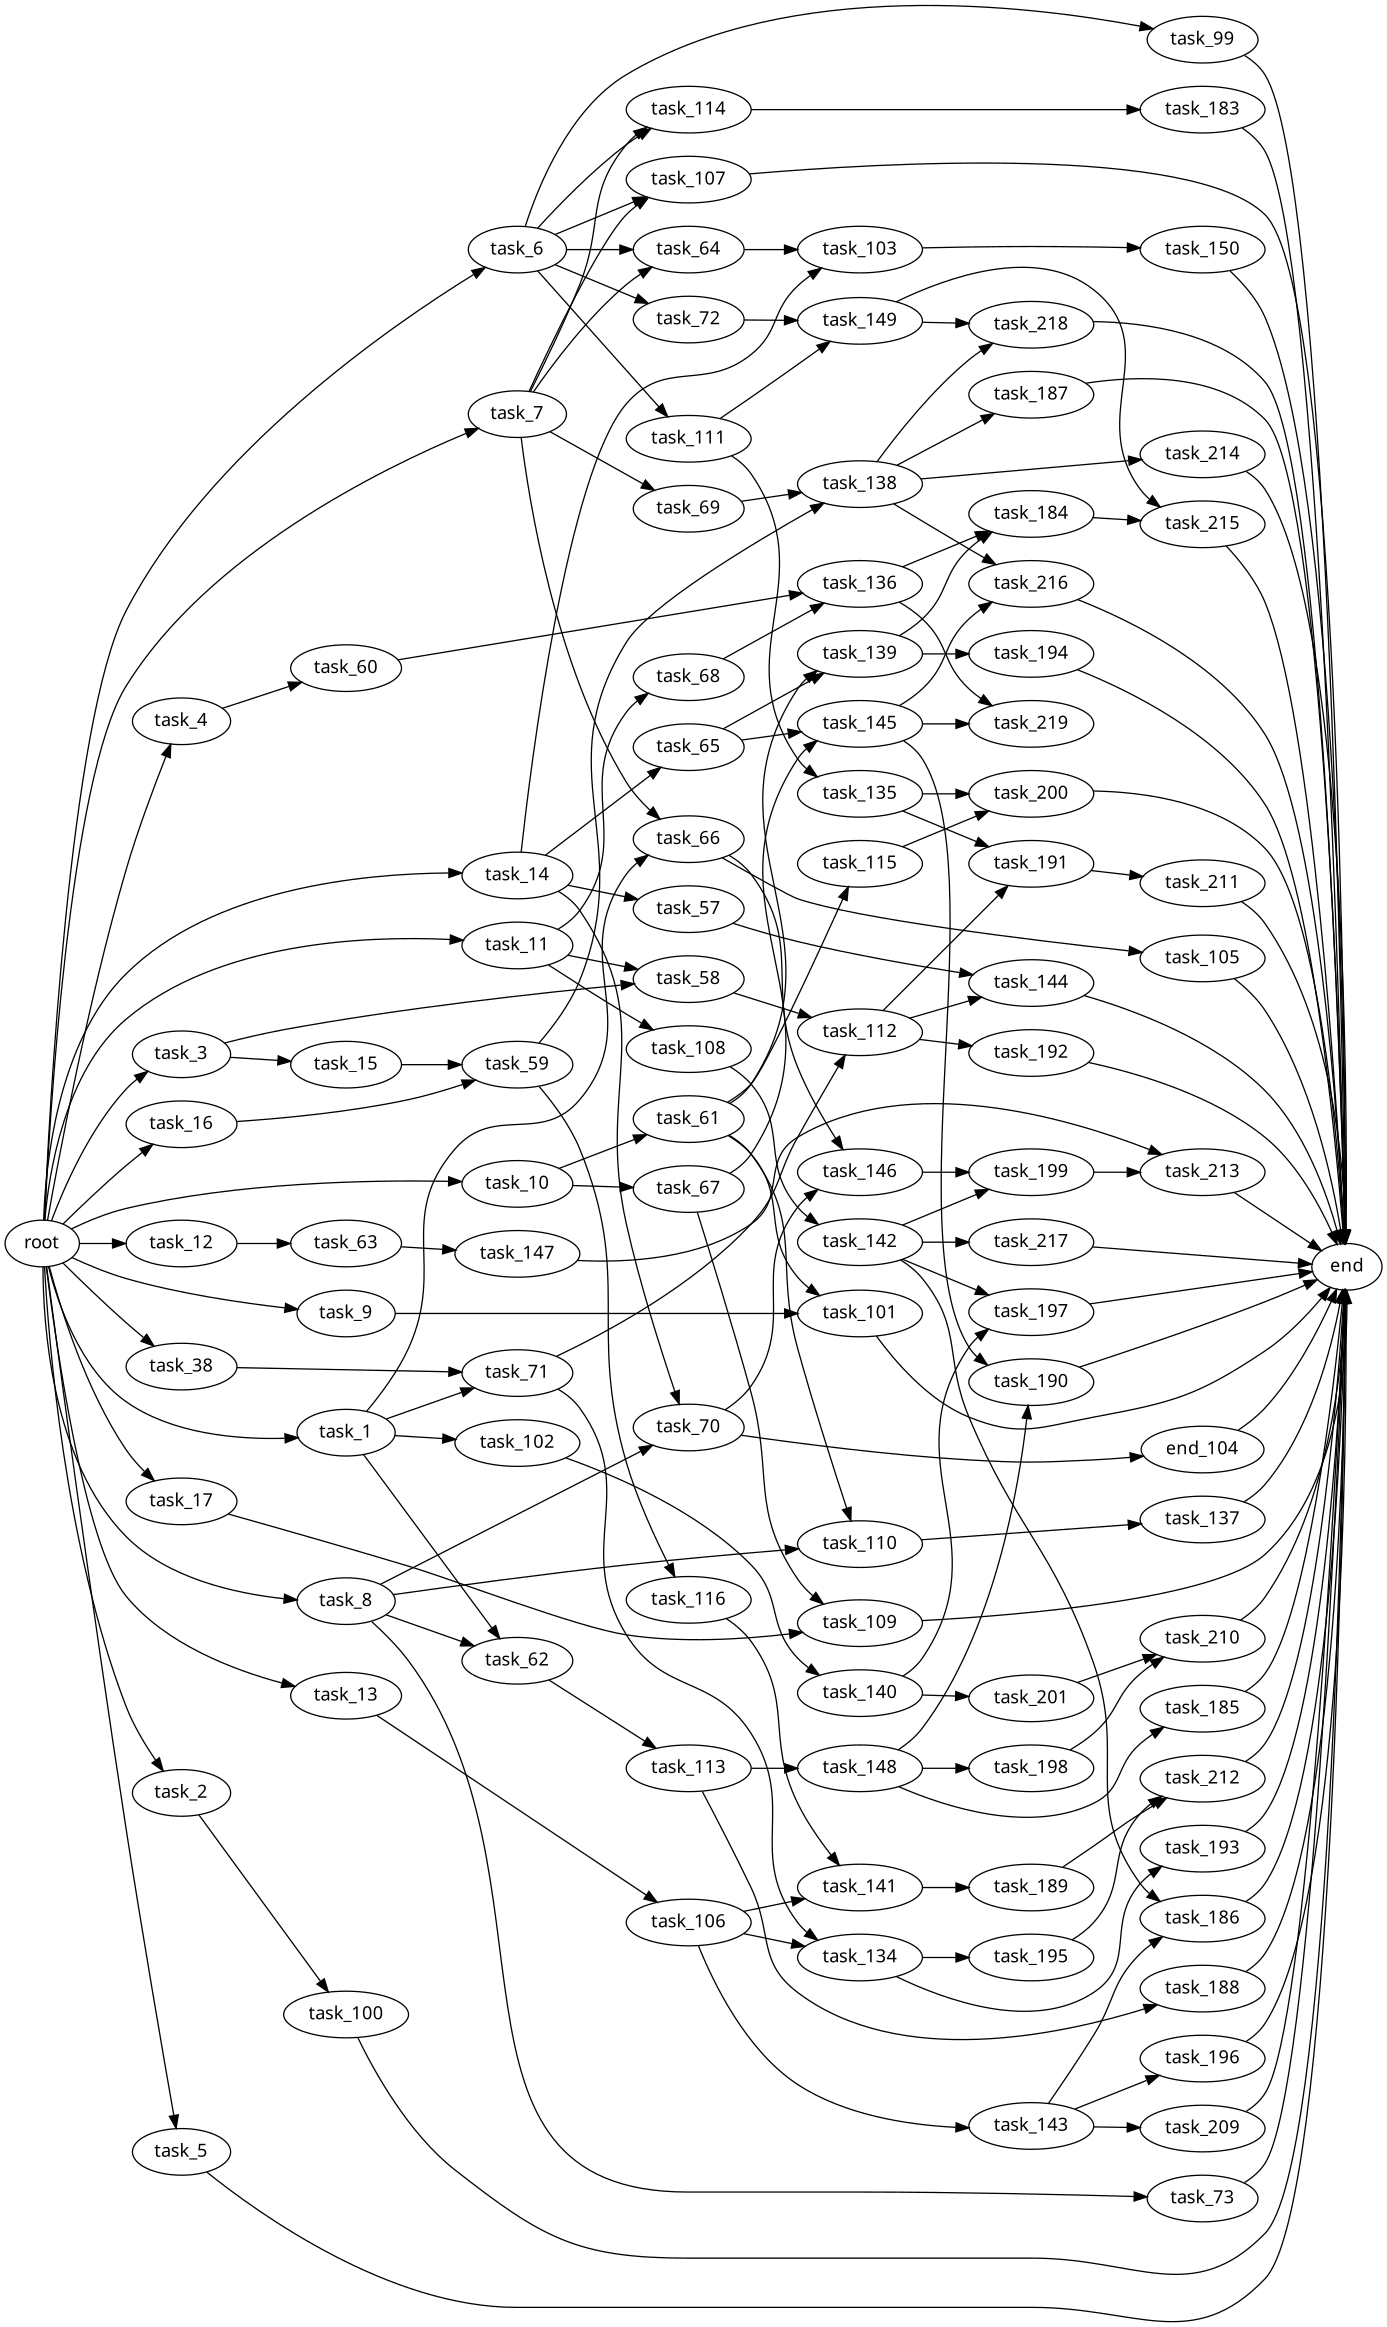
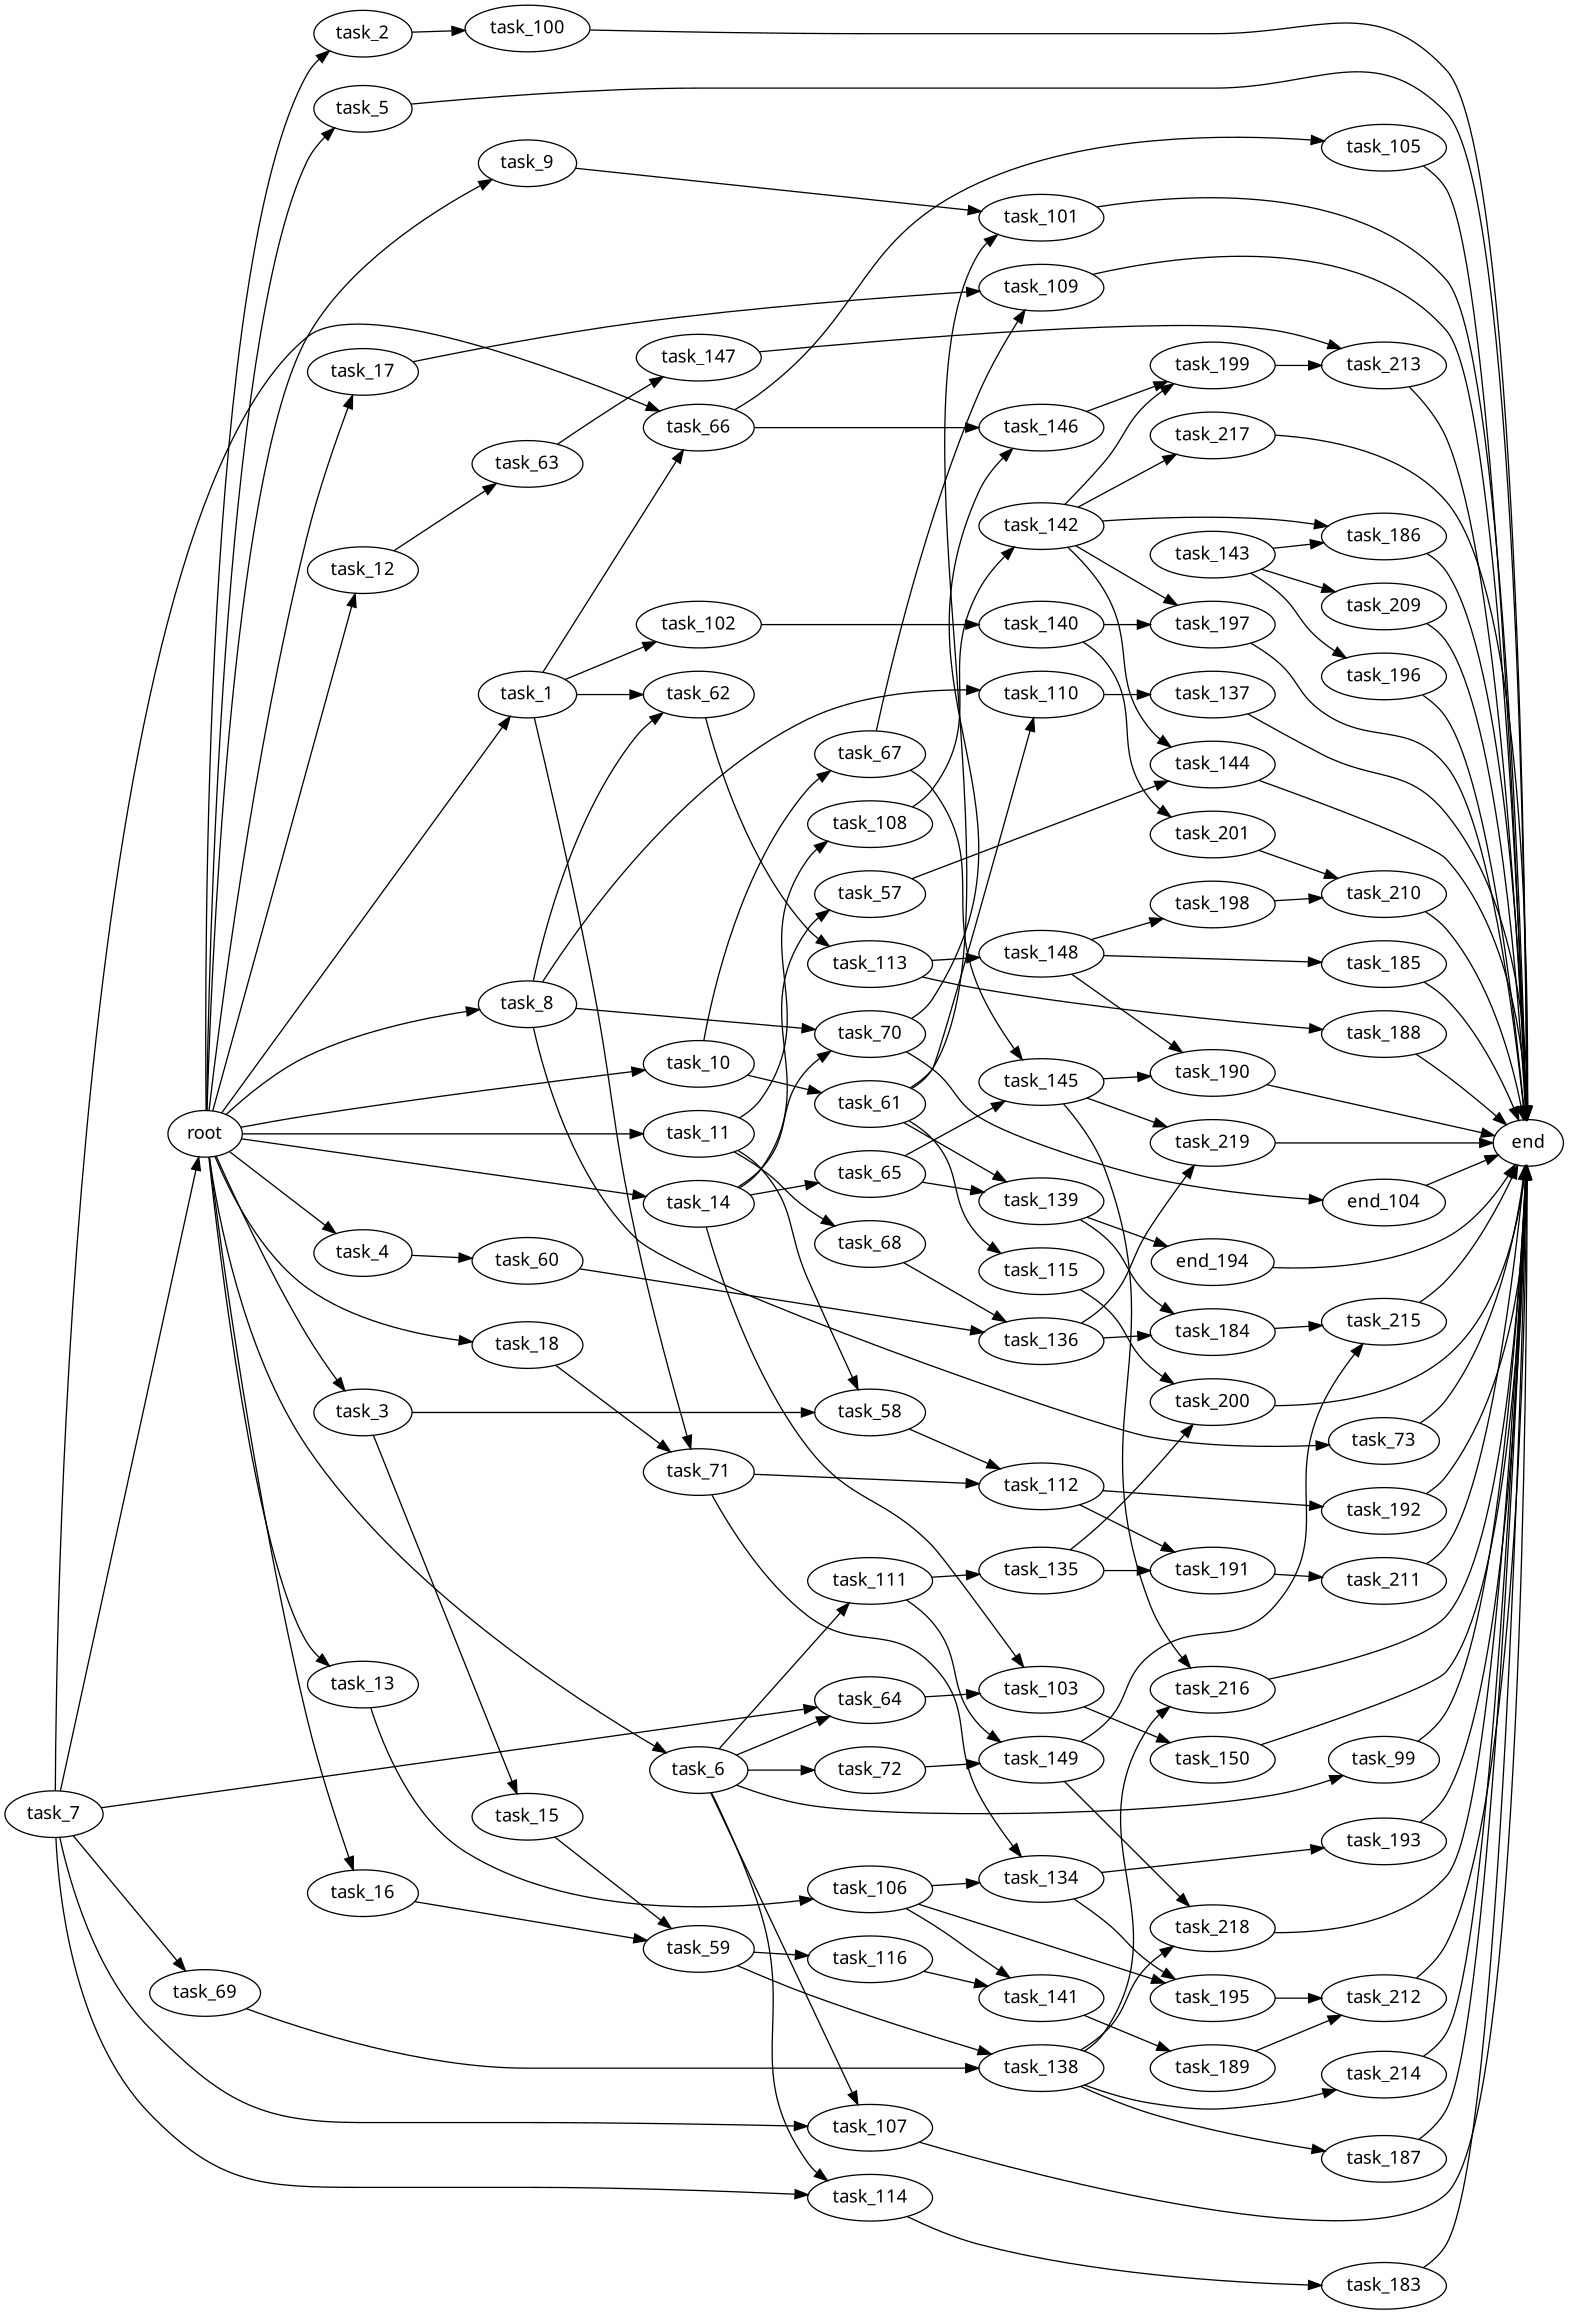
  digraph {
    fontname="Noto Sans"
    rankdir=LR
    node [fontname="Noto Sans"]
    edge [fontname="Noto Sans"]
    task_116
    task_141
    task_189
    task_105
    end
    task_140
    task_201
    task_197
    task_210
    task_15
    task_59
    task_138
    task_102
    task_136
    task_184
    task_219
    task_215
    task_212
    task_143
    task_196
    task_186
    task_209
    task_214
    task_216
    task_187
    task_218
    task_191
    task_211
    task_7
    task_64
    task_69
    task_66
    task_114
    task_107
    task_103
    task_146
    task_183
    n38 [label=end_104]
    task_57
    task_144
    task_106
    task_134
    task_195
    task_193
    task_9
    task_101
    task_199
    task_213
    task_135
    task_200
    task_112
    task_192
    task_147
    task_185
    task_142
    task_217
    task_73
    task_150
    task_198
    task_149
-   task_18 [label=task_38]
+   task_18
    task_71
    task_188
    task_63
    task_68
    task_115
    task_58
    task_190
    task_61
    task_139
    task_110
-   task_194
+   task_194 [label=end_194]
    task_137
    task_109
    task_145
    task_1
    task_62
    task_113
    task_11
    task_108
    task_99
    task_148
    task_4
    task_60
    task_10
    task_67
    task_8
    task_70
    task_100
    task_14
    task_65
    task_12
    task_13
    task_3
    task_5
    task_6
    task_72
    task_111
    task_2
    task_17
    root
    task_16
    task_116 -> task_141
    task_141 -> task_189
    task_189 -> task_212
    task_105 -> end
    task_140 -> task_201
    task_140 -> task_197
    task_201 -> task_210
    task_197 -> end
    task_210 -> end
    task_15 -> task_59
    task_59 -> task_116
    task_59 -> task_138
    task_138 -> task_214
    task_138 -> task_216
    task_138 -> task_187
    task_138 -> task_218
    task_102 -> task_140
    task_136 -> task_184
    task_136 -> task_219
    task_184 -> task_215
+   task_219 -> end
    task_215 -> end
    task_212 -> end
    task_143 -> task_196
    task_143 -> task_186
    task_143 -> task_209
    task_196 -> end
    task_186 -> end
    task_209 -> end
    task_214 -> end
    task_216 -> end
    task_187 -> end
    task_218 -> end
    task_191 -> task_211
    task_211 -> end
    task_7 -> task_64
    task_7 -> task_69
    task_7 -> task_66
    task_7 -> task_114
    task_7 -> task_107
    task_64 -> task_103
    task_69 -> task_138
    task_66 -> task_105
    task_66 -> task_146
    task_114 -> task_183
    task_107 -> end
    task_103 -> task_150
    task_146 -> task_199
    task_183 -> end
    n38 -> end
    task_57 -> task_144
    task_144 -> end
    task_106 -> task_141
-   task_106 -> task_143
+   task_106 -> task_195
    task_106 -> task_134
    task_134 -> task_195
    task_134 -> task_193
    task_195 -> task_212
    task_193 -> end
    task_9 -> task_101
    task_101 -> end
    task_199 -> task_213
    task_213 -> end
    task_135 -> task_191
    task_135 -> task_200
    task_200 -> end
    task_112 -> task_191
-   task_112 -> task_144
+   task_142 -> task_144
    task_112 -> task_192
    task_192 -> end
    task_147 -> task_213
    task_185 -> end
    task_142 -> task_197
    task_142 -> task_186
    task_142 -> task_199
    task_142 -> task_217
    task_217 -> end
    task_73 -> end
    task_150 -> end
    task_198 -> task_210
    task_149 -> task_215
    task_149 -> task_218
    task_18 -> task_71
    task_71 -> task_134
    task_71 -> task_112
    task_188 -> end
    task_63 -> task_147
    task_68 -> task_136
    task_115 -> task_200
    task_58 -> task_112
    task_190 -> end
    task_61 -> task_101
    task_61 -> task_115
    task_61 -> task_139
    task_61 -> task_110
    task_139 -> task_184
    task_139 -> task_194
    task_110 -> task_137
    task_194 -> end
    task_137 -> end
    task_109 -> end
    task_145 -> task_219
    task_145 -> task_216
    task_145 -> task_190
    task_1 -> task_102
    task_1 -> task_66
    task_1 -> task_71
    task_1 -> task_62
    task_62 -> task_113
    task_113 -> task_188
    task_113 -> task_148
    task_11 -> task_68
    task_11 -> task_58
    task_11 -> task_108
    task_108 -> task_142
    task_99 -> end
    task_148 -> task_185
    task_148 -> task_198
    task_148 -> task_190
    task_4 -> task_60
    task_60 -> task_136
    task_10 -> task_61
    task_10 -> task_67
    task_67 -> task_109
    task_67 -> task_145
    task_8 -> task_73
    task_8 -> task_110
    task_8 -> task_62
    task_8 -> task_70
    task_70 -> task_146
    task_70 -> n38
    task_100 -> end
    task_14 -> task_103
    task_14 -> task_57
    task_14 -> task_70
    task_14 -> task_65
    task_65 -> task_139
    task_65 -> task_145
    task_12 -> task_63
    task_13 -> task_106
    task_3 -> task_15
    task_3 -> task_58
    task_5 -> end
    task_6 -> task_64
    task_6 -> task_114
    task_6 -> task_107
    task_6 -> task_99
    task_6 -> task_72
    task_6 -> task_111
    task_72 -> task_149
    task_111 -> task_135
    task_111 -> task_149
    task_2 -> task_100
    task_17 -> task_109
-   root -> task_7
+   task_7 -> root
    root -> task_9
    root -> task_18
    root -> task_1
    root -> task_11
    root -> task_4
    root -> task_10
    root -> task_8
    root -> task_14
    root -> task_12
    root -> task_13
    root -> task_3
    root -> task_5
    root -> task_6
    root -> task_2
    root -> task_17
    root -> task_16
    task_16 -> task_59
  }
